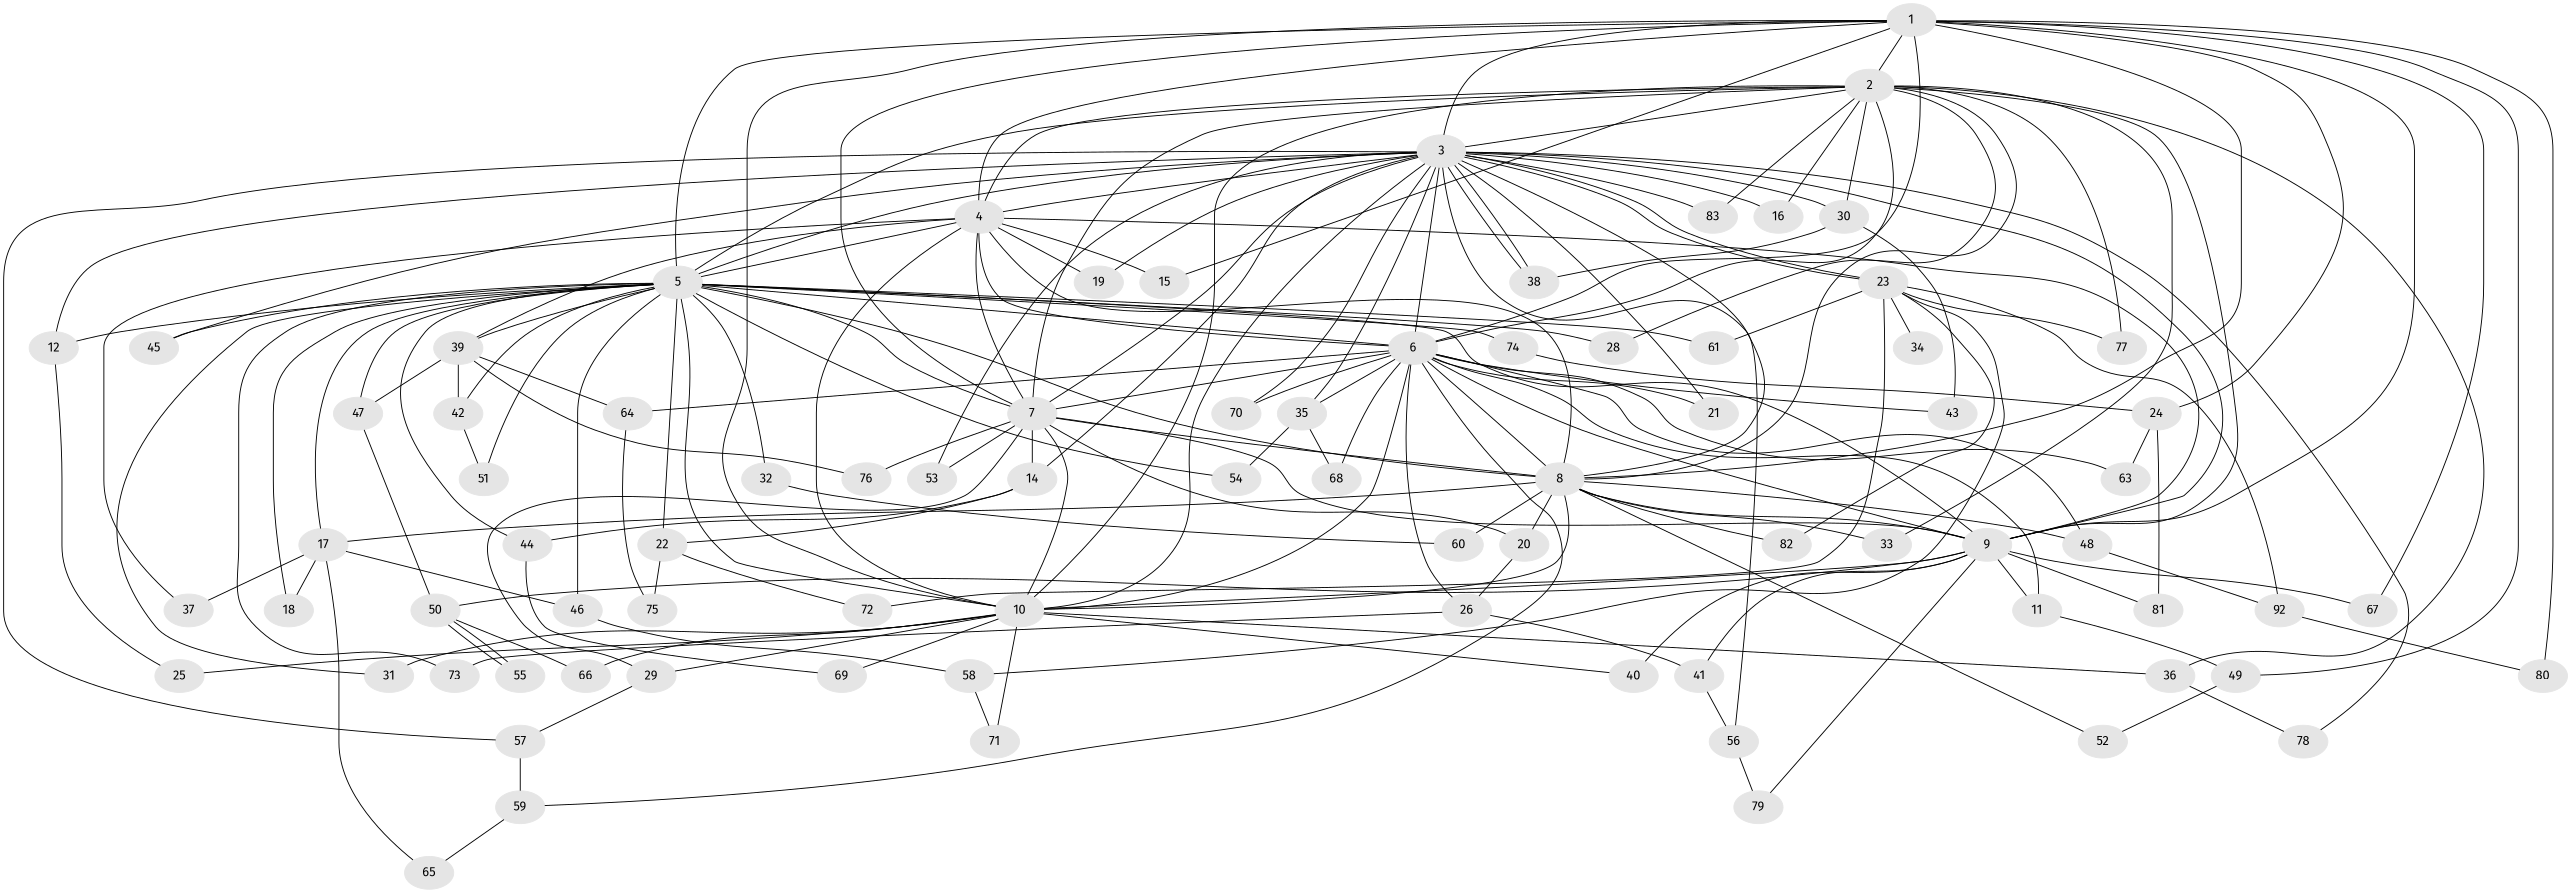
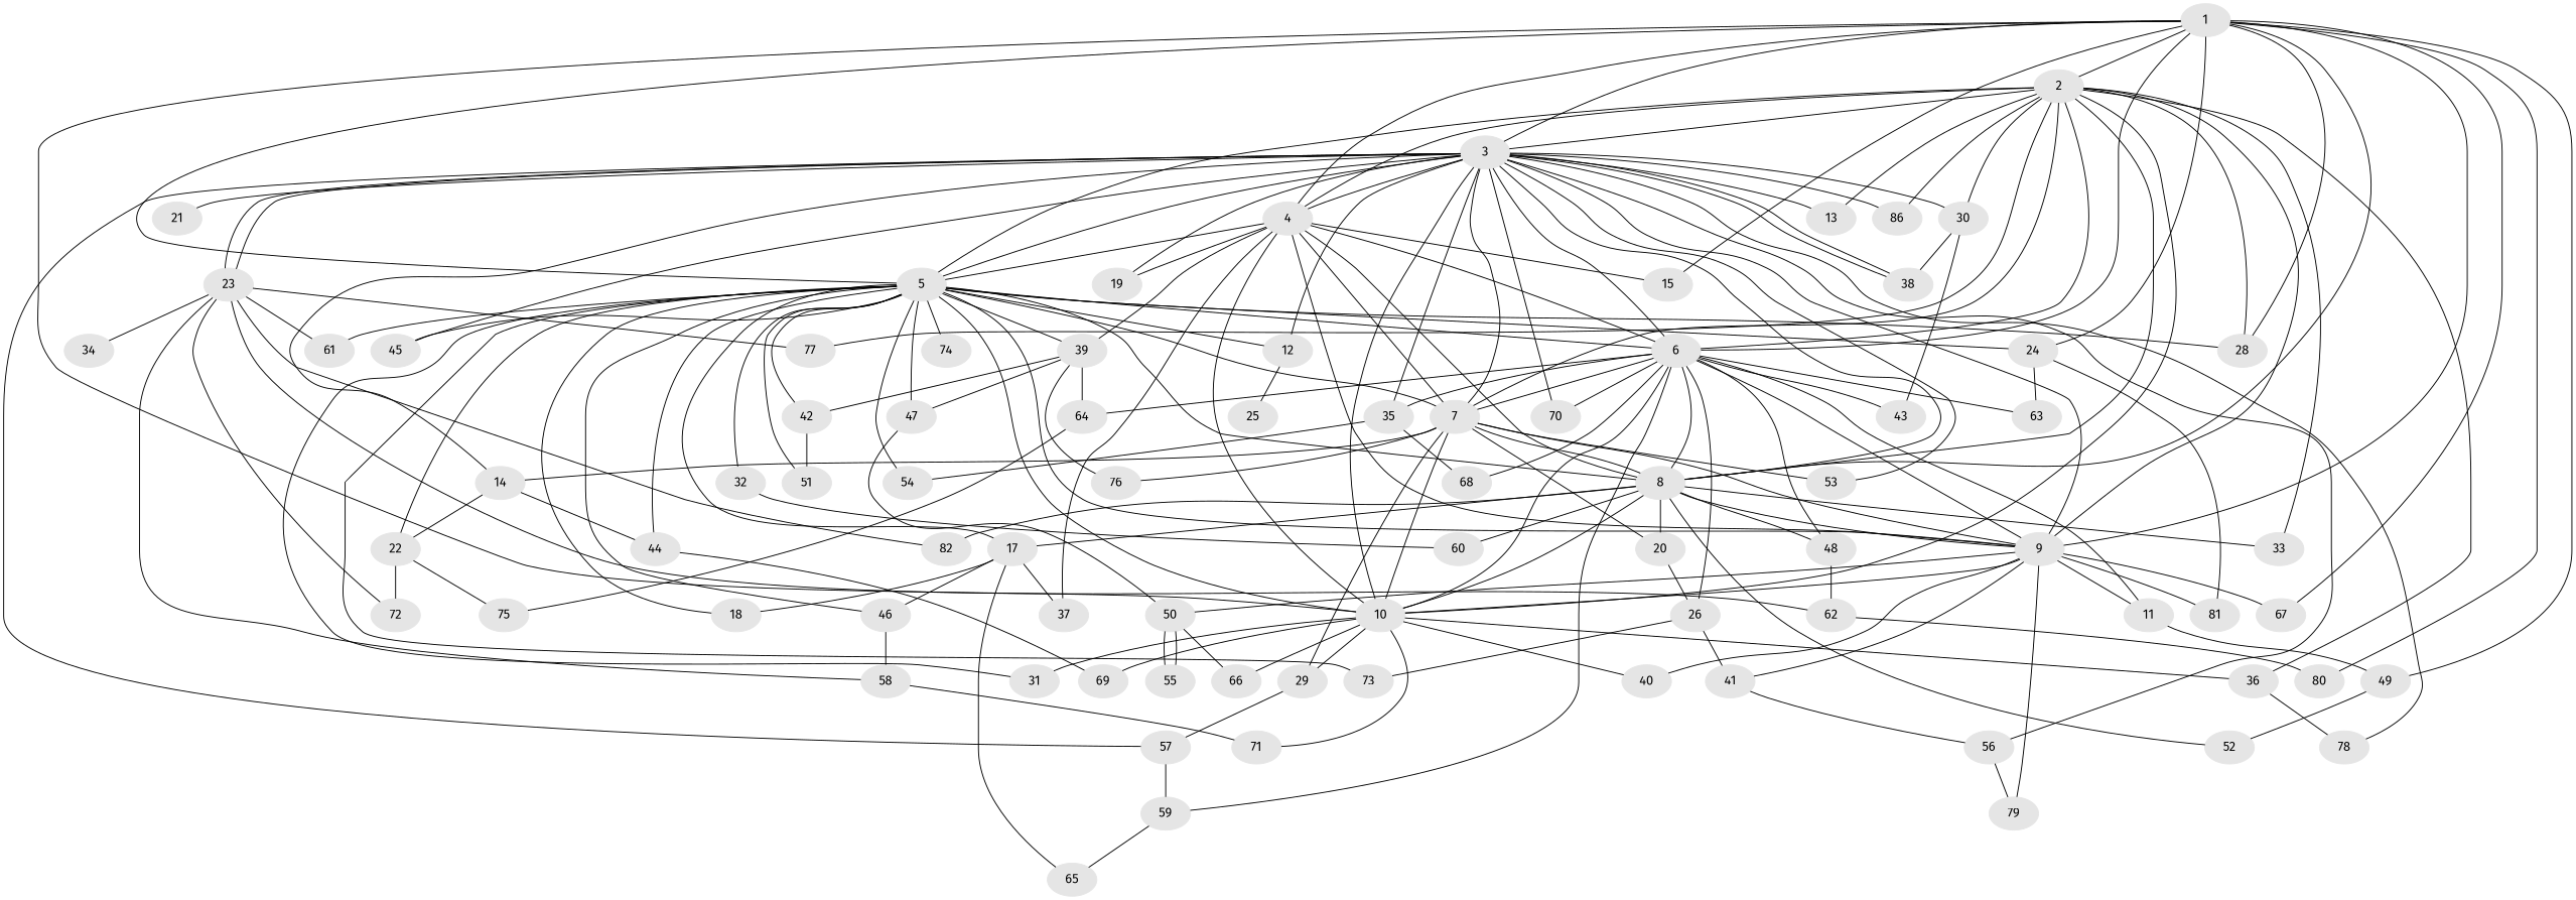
  graph {
    fontname="Fira Sans"
    node [color=gray90 fontname="Fira Sans" style=filled]
    edge [fontname="Fira Sans"]
    1
    2
    3
    4
    5
    6
    7
    8
    9
    10
    15
    24
    49
    67
    80
-   13 [label=83]
-   16
+   13
+   16 [label=86]
    28
    30
    33
    36
    77
    12
    14
    19
    21
    23
    35
    38
    45
    53
    56
    57
    70
    78
    37
    39
    32
    17
    18
    22
    31
    42
    44
    46
    47
    51
    54
    61
    73
    74
    11
    26
    43
    48
    59
    63
    64
    68
    20
    29
    76
    52
    60
    82
    40
    41
    50
    79
    81
    25
    66
    69
    71
    72
    34
    58
-   62 [label=92]
+   62
    65
    75
    55
    1 -- 2
    1 -- 3
    1 -- 4
    1 -- 5
    1 -- 6
-   1 -- 7
+   1 -- 28
    1 -- 8
    1 -- 9
    1 -- 10
    1 -- 15
    1 -- 24
    1 -- 49
    1 -- 67
    1 -- 80
    2 -- 3
    2 -- 4
    2 -- 5
    2 -- 6
    2 -- 7
    2 -- 8
    2 -- 9
    2 -- 10
    2 -- 13
    2 -- 16
    2 -- 28
    2 -- 30
    2 -- 33
    2 -- 36
    2 -- 77
    3 -- 4
    3 -- 5
    3 -- 6
    3 -- 7
    3 -- 8
    3 -- 9
    3 -- 10
    3 -- 13
    3 -- 16
    3 -- 30
    3 -- 12
    3 -- 14
    3 -- 19
    3 -- 21
    3 -- 23
    3 -- 23
    3 -- 35
    3 -- 38
    3 -- 38
    3 -- 45
    3 -- 53
    3 -- 56
    3 -- 57
    3 -- 70
    3 -- 78
    4 -- 5
    4 -- 6
    4 -- 7
    4 -- 8
    4 -- 9
    4 -- 10
    4 -- 15
    4 -- 19
    4 -- 37
    4 -- 39
    5 -- 6
    5 -- 7
    5 -- 8
    5 -- 9
    5 -- 10
-   74 -- 24
+   5 -- 24
    5 -- 28
    5 -- 12
    5 -- 45
    5 -- 39
    5 -- 32
    5 -- 17
    5 -- 18
    5 -- 22
    5 -- 31
    5 -- 42
    5 -- 44
    5 -- 46
    5 -- 47
    5 -- 51
    5 -- 54
    5 -- 61
    5 -- 73
    5 -- 74
    6 -- 7
    6 -- 8
    6 -- 9
    6 -- 10
-   6 -- 21
    6 -- 35
    6 -- 70
    6 -- 11
    6 -- 26
    6 -- 43
    6 -- 48
    6 -- 59
    6 -- 63
    6 -- 64
    6 -- 68
    7 -- 8
    7 -- 9
    7 -- 10
    7 -- 14
    7 -- 53
    7 -- 20
    7 -- 29
    7 -- 76
    8 -- 9
    8 -- 10
    8 -- 33
    8 -- 17
    8 -- 48
    8 -- 20
    8 -- 52
    8 -- 60
    8 -- 82
    9 -- 10
    9 -- 67
    9 -- 11
    9 -- 40
    9 -- 41
    9 -- 50
    9 -- 79
    9 -- 81
    10 -- 36
    10 -- 31
    10 -- 29
    10 -- 40
-   10 -- 25
    10 -- 66
    10 -- 69
    10 -- 71
    24 -- 63
    24 -- 81
    49 -- 52
    30 -- 38
    30 -- 43
    36 -- 78
    12 -- 25
    14 -- 22
    14 -- 44
    23 -- 77
    23 -- 61
    23 -- 82
    23 -- 72
    23 -- 34
    23 -- 58
    23 -- 62
    35 -- 54
    35 -- 68
    56 -- 79
    57 -- 59
    39 -- 42
    39 -- 47
    39 -- 64
    39 -- 76
    32 -- 60
    17 -- 37
    17 -- 18
    17 -- 46
    17 -- 65
    22 -- 72
    22 -- 75
    42 -- 51
    44 -- 69
    46 -- 58
    47 -- 50
    11 -- 49
    26 -- 73
    26 -- 41
    48 -- 62
    59 -- 65
    64 -- 75
    20 -- 26
    29 -- 57
    41 -- 56
    50 -- 66
    50 -- 55
    50 -- 55
    58 -- 71
    62 -- 80
  }
